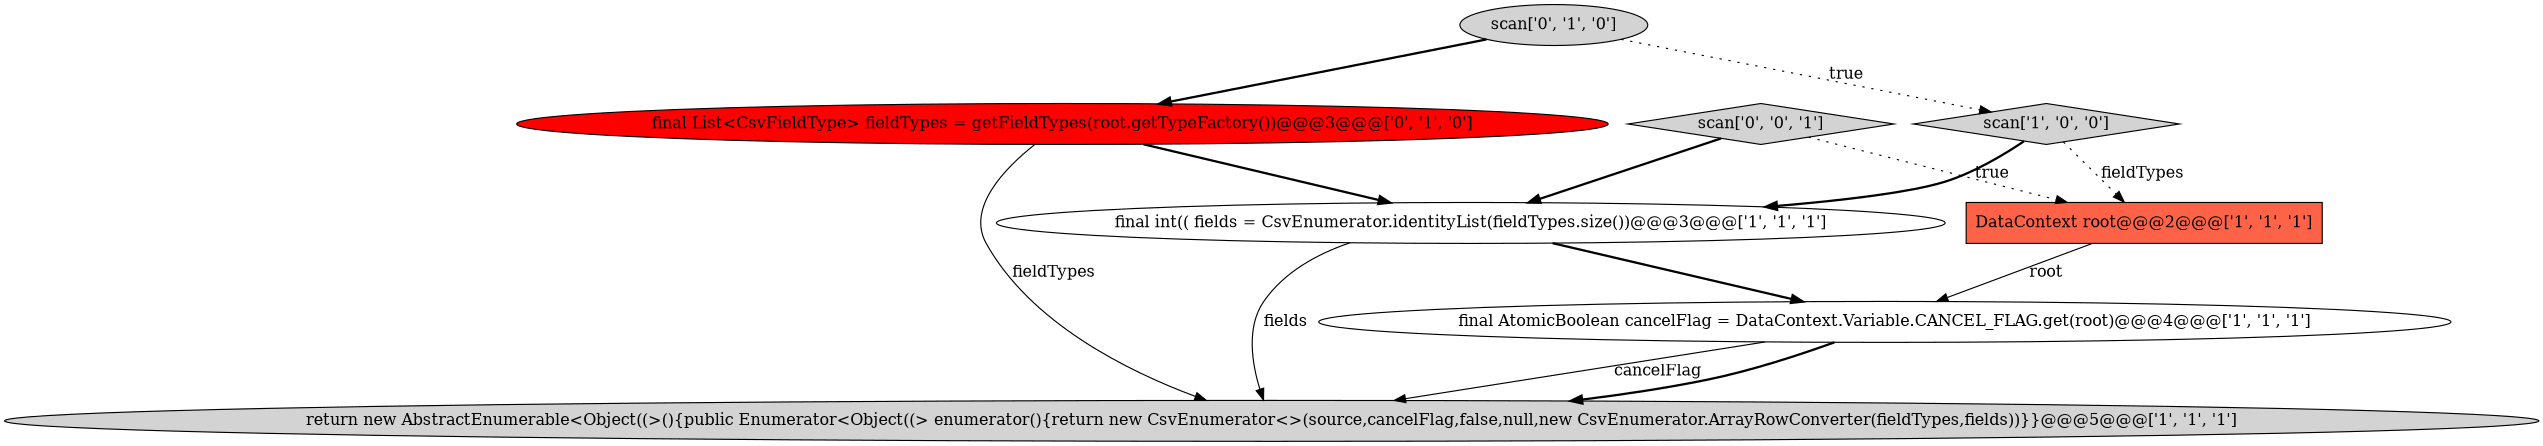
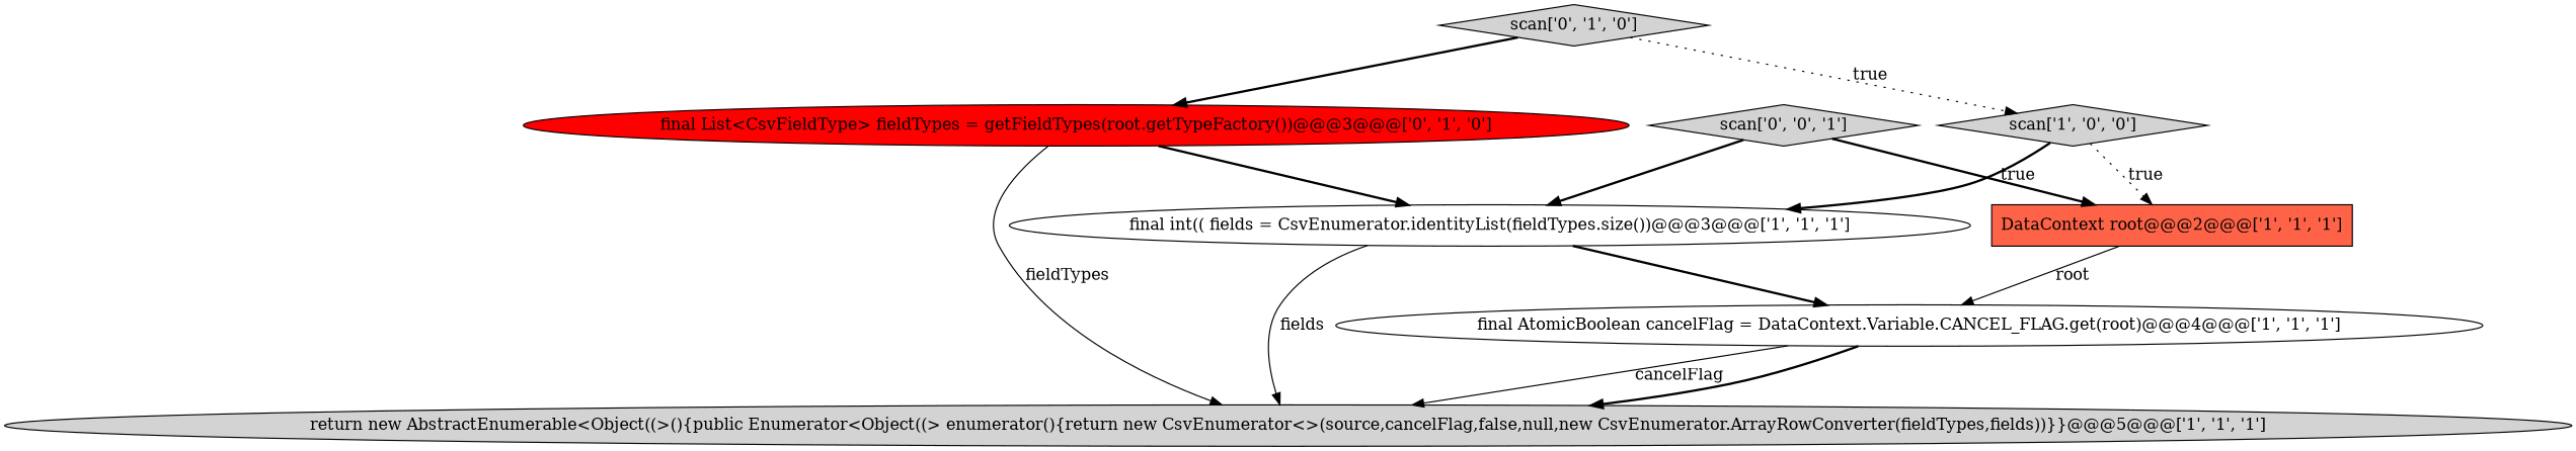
  digraph {
    node [fillcolor=lightgray shape=ellipse style=filled]
    edge [style=bold]
    n1 [fillcolor=red label="final List<CsvFieldType> fieldTypes = getFieldTypes(root.getTypeFactory())@@@3@@@['0', '1', '0']"]
    n2 [fillcolor=white label="final int(( fields = CsvEnumerator.identityList(fieldTypes.size())@@@3@@@['1', '1', '1']"]
    n3 [label="return new AbstractEnumerable<Object((>(){public Enumerator<Object((> enumerator(){return new CsvEnumerator<>(source,cancelFlag,false,null,new CsvEnumerator.ArrayRowConverter(fieldTypes,fields))}}@@@5@@@['1', '1', '1']"]
    n4 [fillcolor=white label="final AtomicBoolean cancelFlag = DataContext.Variable.CANCEL_FLAG.get(root)@@@4@@@['1', '1', '1']"]
    n5 [label="scan['1', '0', '0']" shape=diamond]
    n6 [fillcolor=tomato label="DataContext root@@@2@@@['1', '1', '1']" shape=box]
    n7 [label="scan['0', '0', '1']" shape=diamond]
-   n8 [label="scan['0', '1', '0']"]
+   n8 [label="scan['0', '1', '0']" shape=diamond]
    n1 -> n2
    n1 -> n3 [label=fieldTypes style=solid]
    n2 -> n3 [label=fields style=solid]
    n2 -> n4
    n4 -> n3 [label=cancelFlag style=solid]
    n4 -> n3
    n5 -> n2
-   n5 -> n6 [label=fieldTypes style=dotted]
+   n5 -> n6 [label=true style=dotted]
    n6 -> n4 [label=root style=solid]
    n7 -> n2
-   n7 -> n6 [label=true style=dotted]
+   n7 -> n6 [label=true]
    n8 -> n1
    n8 -> n5 [label=true style=dotted]
  }
